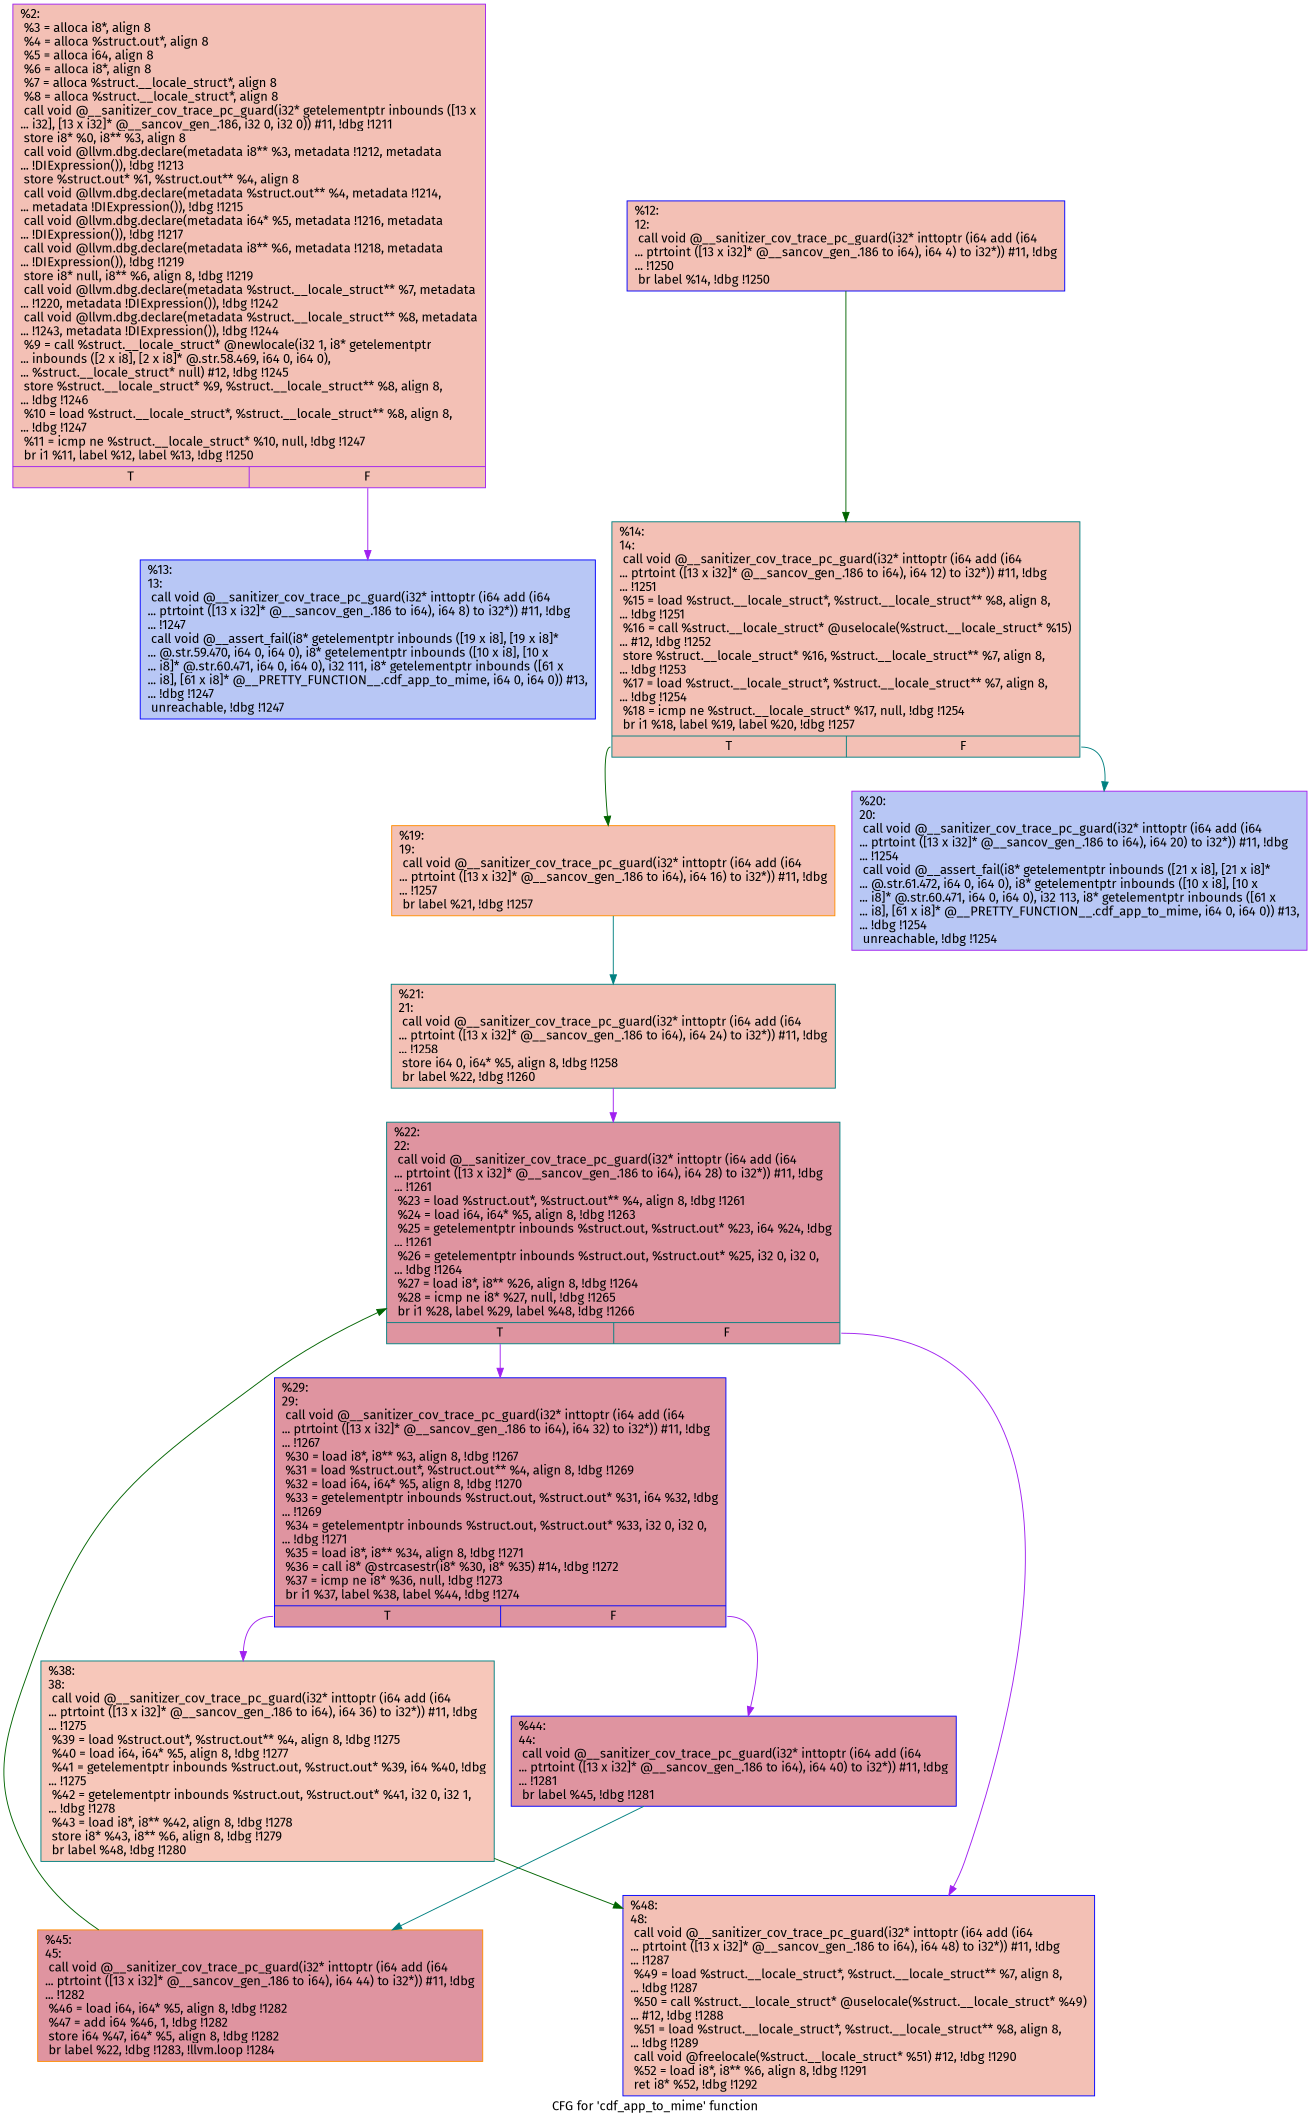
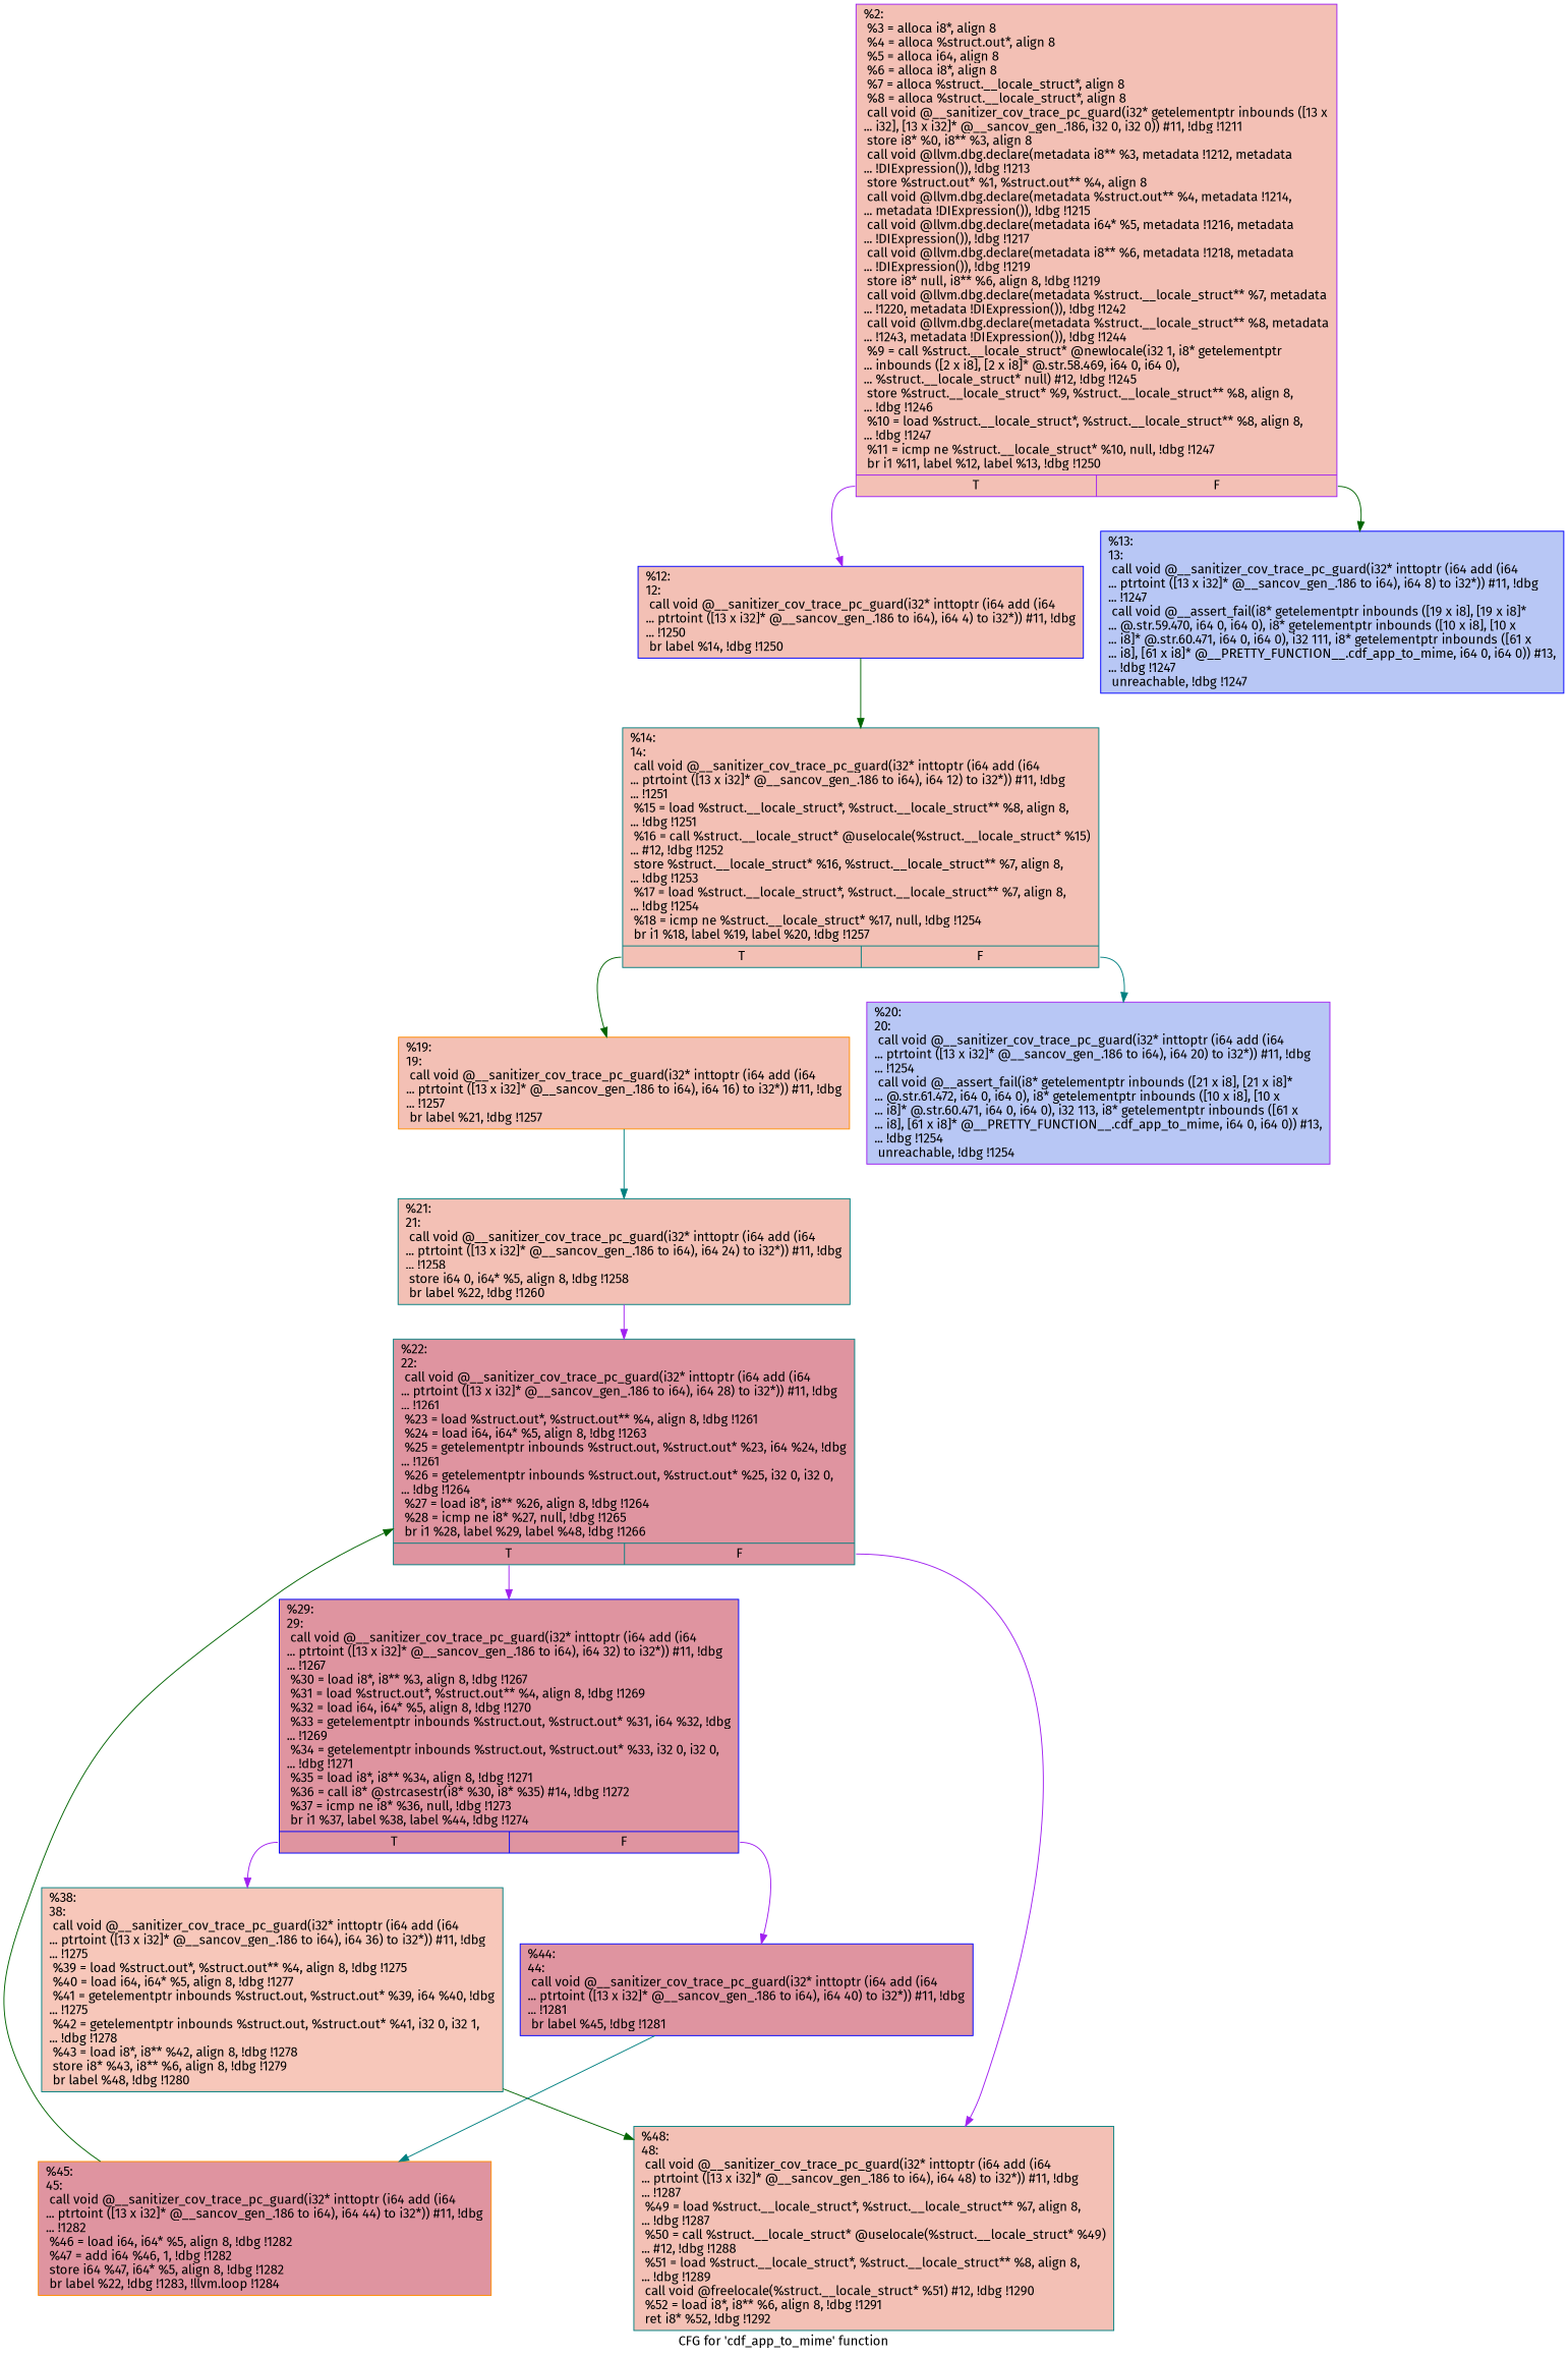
  digraph {
    fontname="Fira Sans"
    label="CFG for 'cdf_app_to_mime' function"
    node [color=blue fillcolor="#e5705870" fontname="Fira Sans" shape=record style=filled]
    edge [color=purple fontname="Fira Sans"]
    n1 [color=purple label="{%2:\l  %3 = alloca i8*, align 8\l  %4 = alloca %struct.out*, align 8\l  %5 = alloca i64, align 8\l  %6 = alloca i8*, align 8\l  %7 = alloca %struct.__locale_struct*, align 8\l  %8 = alloca %struct.__locale_struct*, align 8\l  call void @__sanitizer_cov_trace_pc_guard(i32* getelementptr inbounds ([13 x\l... i32], [13 x i32]* @__sancov_gen_.186, i32 0, i32 0)) #11, !dbg !1211\l  store i8* %0, i8** %3, align 8\l  call void @llvm.dbg.declare(metadata i8** %3, metadata !1212, metadata\l... !DIExpression()), !dbg !1213\l  store %struct.out* %1, %struct.out** %4, align 8\l  call void @llvm.dbg.declare(metadata %struct.out** %4, metadata !1214,\l... metadata !DIExpression()), !dbg !1215\l  call void @llvm.dbg.declare(metadata i64* %5, metadata !1216, metadata\l... !DIExpression()), !dbg !1217\l  call void @llvm.dbg.declare(metadata i8** %6, metadata !1218, metadata\l... !DIExpression()), !dbg !1219\l  store i8* null, i8** %6, align 8, !dbg !1219\l  call void @llvm.dbg.declare(metadata %struct.__locale_struct** %7, metadata\l... !1220, metadata !DIExpression()), !dbg !1242\l  call void @llvm.dbg.declare(metadata %struct.__locale_struct** %8, metadata\l... !1243, metadata !DIExpression()), !dbg !1244\l  %9 = call %struct.__locale_struct* @newlocale(i32 1, i8* getelementptr\l... inbounds ([2 x i8], [2 x i8]* @.str.58.469, i64 0, i64 0),\l... %struct.__locale_struct* null) #12, !dbg !1245\l  store %struct.__locale_struct* %9, %struct.__locale_struct** %8, align 8,\l... !dbg !1246\l  %10 = load %struct.__locale_struct*, %struct.__locale_struct** %8, align 8,\l... !dbg !1247\l  %11 = icmp ne %struct.__locale_struct* %10, null, !dbg !1247\l  br i1 %11, label %12, label %13, !dbg !1250\l|{<s0>T|<s1>F}}"]
    n2 [label="{%12:\l12:                                               \l  call void @__sanitizer_cov_trace_pc_guard(i32* inttoptr (i64 add (i64\l... ptrtoint ([13 x i32]* @__sancov_gen_.186 to i64), i64 4) to i32*)) #11, !dbg\l... !1250\l  br label %14, !dbg !1250\l}"]
    n3 [fillcolor="#5f7fe870" label="{%13:\l13:                                               \l  call void @__sanitizer_cov_trace_pc_guard(i32* inttoptr (i64 add (i64\l... ptrtoint ([13 x i32]* @__sancov_gen_.186 to i64), i64 8) to i32*)) #11, !dbg\l... !1247\l  call void @__assert_fail(i8* getelementptr inbounds ([19 x i8], [19 x i8]*\l... @.str.59.470, i64 0, i64 0), i8* getelementptr inbounds ([10 x i8], [10 x\l... i8]* @.str.60.471, i64 0, i64 0), i32 111, i8* getelementptr inbounds ([61 x\l... i8], [61 x i8]* @__PRETTY_FUNCTION__.cdf_app_to_mime, i64 0, i64 0)) #13,\l... !dbg !1247\l  unreachable, !dbg !1247\l}"]
    n4 [color=teal label="{%14:\l14:                                               \l  call void @__sanitizer_cov_trace_pc_guard(i32* inttoptr (i64 add (i64\l... ptrtoint ([13 x i32]* @__sancov_gen_.186 to i64), i64 12) to i32*)) #11, !dbg\l... !1251\l  %15 = load %struct.__locale_struct*, %struct.__locale_struct** %8, align 8,\l... !dbg !1251\l  %16 = call %struct.__locale_struct* @uselocale(%struct.__locale_struct* %15)\l... #12, !dbg !1252\l  store %struct.__locale_struct* %16, %struct.__locale_struct** %7, align 8,\l... !dbg !1253\l  %17 = load %struct.__locale_struct*, %struct.__locale_struct** %7, align 8,\l... !dbg !1254\l  %18 = icmp ne %struct.__locale_struct* %17, null, !dbg !1254\l  br i1 %18, label %19, label %20, !dbg !1257\l|{<s0>T|<s1>F}}"]
    n5 [color=darkorange label="{%19:\l19:                                               \l  call void @__sanitizer_cov_trace_pc_guard(i32* inttoptr (i64 add (i64\l... ptrtoint ([13 x i32]* @__sancov_gen_.186 to i64), i64 16) to i32*)) #11, !dbg\l... !1257\l  br label %21, !dbg !1257\l}"]
    n6 [color=purple fillcolor="#5f7fe870" label="{%20:\l20:                                               \l  call void @__sanitizer_cov_trace_pc_guard(i32* inttoptr (i64 add (i64\l... ptrtoint ([13 x i32]* @__sancov_gen_.186 to i64), i64 20) to i32*)) #11, !dbg\l... !1254\l  call void @__assert_fail(i8* getelementptr inbounds ([21 x i8], [21 x i8]*\l... @.str.61.472, i64 0, i64 0), i8* getelementptr inbounds ([10 x i8], [10 x\l... i8]* @.str.60.471, i64 0, i64 0), i32 113, i8* getelementptr inbounds ([61 x\l... i8], [61 x i8]* @__PRETTY_FUNCTION__.cdf_app_to_mime, i64 0, i64 0)) #13,\l... !dbg !1254\l  unreachable, !dbg !1254\l}"]
    n7 [color=teal label="{%21:\l21:                                               \l  call void @__sanitizer_cov_trace_pc_guard(i32* inttoptr (i64 add (i64\l... ptrtoint ([13 x i32]* @__sancov_gen_.186 to i64), i64 24) to i32*)) #11, !dbg\l... !1258\l  store i64 0, i64* %5, align 8, !dbg !1258\l  br label %22, !dbg !1260\l}"]
    n8 [color=teal fillcolor="#b70d2870" label="{%22:\l22:                                               \l  call void @__sanitizer_cov_trace_pc_guard(i32* inttoptr (i64 add (i64\l... ptrtoint ([13 x i32]* @__sancov_gen_.186 to i64), i64 28) to i32*)) #11, !dbg\l... !1261\l  %23 = load %struct.out*, %struct.out** %4, align 8, !dbg !1261\l  %24 = load i64, i64* %5, align 8, !dbg !1263\l  %25 = getelementptr inbounds %struct.out, %struct.out* %23, i64 %24, !dbg\l... !1261\l  %26 = getelementptr inbounds %struct.out, %struct.out* %25, i32 0, i32 0,\l... !dbg !1264\l  %27 = load i8*, i8** %26, align 8, !dbg !1264\l  %28 = icmp ne i8* %27, null, !dbg !1265\l  br i1 %28, label %29, label %48, !dbg !1266\l|{<s0>T|<s1>F}}"]
    n9 [fillcolor="#b70d2870" label="{%29:\l29:                                               \l  call void @__sanitizer_cov_trace_pc_guard(i32* inttoptr (i64 add (i64\l... ptrtoint ([13 x i32]* @__sancov_gen_.186 to i64), i64 32) to i32*)) #11, !dbg\l... !1267\l  %30 = load i8*, i8** %3, align 8, !dbg !1267\l  %31 = load %struct.out*, %struct.out** %4, align 8, !dbg !1269\l  %32 = load i64, i64* %5, align 8, !dbg !1270\l  %33 = getelementptr inbounds %struct.out, %struct.out* %31, i64 %32, !dbg\l... !1269\l  %34 = getelementptr inbounds %struct.out, %struct.out* %33, i32 0, i32 0,\l... !dbg !1271\l  %35 = load i8*, i8** %34, align 8, !dbg !1271\l  %36 = call i8* @strcasestr(i8* %30, i8* %35) #14, !dbg !1272\l  %37 = icmp ne i8* %36, null, !dbg !1273\l  br i1 %37, label %38, label %44, !dbg !1274\l|{<s0>T|<s1>F}}"]
-   n10 [label="{%48:\l48:                                               \l  call void @__sanitizer_cov_trace_pc_guard(i32* inttoptr (i64 add (i64\l... ptrtoint ([13 x i32]* @__sancov_gen_.186 to i64), i64 48) to i32*)) #11, !dbg\l... !1287\l  %49 = load %struct.__locale_struct*, %struct.__locale_struct** %7, align 8,\l... !dbg !1287\l  %50 = call %struct.__locale_struct* @uselocale(%struct.__locale_struct* %49)\l... #12, !dbg !1288\l  %51 = load %struct.__locale_struct*, %struct.__locale_struct** %8, align 8,\l... !dbg !1289\l  call void @freelocale(%struct.__locale_struct* %51) #12, !dbg !1290\l  %52 = load i8*, i8** %6, align 8, !dbg !1291\l  ret i8* %52, !dbg !1292\l}"]
+   n10 [color=teal label="{%48:\l48:                                               \l  call void @__sanitizer_cov_trace_pc_guard(i32* inttoptr (i64 add (i64\l... ptrtoint ([13 x i32]* @__sancov_gen_.186 to i64), i64 48) to i32*)) #11, !dbg\l... !1287\l  %49 = load %struct.__locale_struct*, %struct.__locale_struct** %7, align 8,\l... !dbg !1287\l  %50 = call %struct.__locale_struct* @uselocale(%struct.__locale_struct* %49)\l... #12, !dbg !1288\l  %51 = load %struct.__locale_struct*, %struct.__locale_struct** %8, align 8,\l... !dbg !1289\l  call void @freelocale(%struct.__locale_struct* %51) #12, !dbg !1290\l  %52 = load i8*, i8** %6, align 8, !dbg !1291\l  ret i8* %52, !dbg !1292\l}"]
    n11 [color=teal fillcolor="#ec7f6370" label="{%38:\l38:                                               \l  call void @__sanitizer_cov_trace_pc_guard(i32* inttoptr (i64 add (i64\l... ptrtoint ([13 x i32]* @__sancov_gen_.186 to i64), i64 36) to i32*)) #11, !dbg\l... !1275\l  %39 = load %struct.out*, %struct.out** %4, align 8, !dbg !1275\l  %40 = load i64, i64* %5, align 8, !dbg !1277\l  %41 = getelementptr inbounds %struct.out, %struct.out* %39, i64 %40, !dbg\l... !1275\l  %42 = getelementptr inbounds %struct.out, %struct.out* %41, i32 0, i32 1,\l... !dbg !1278\l  %43 = load i8*, i8** %42, align 8, !dbg !1278\l  store i8* %43, i8** %6, align 8, !dbg !1279\l  br label %48, !dbg !1280\l}"]
    n12 [fillcolor="#b70d2870" label="{%44:\l44:                                               \l  call void @__sanitizer_cov_trace_pc_guard(i32* inttoptr (i64 add (i64\l... ptrtoint ([13 x i32]* @__sancov_gen_.186 to i64), i64 40) to i32*)) #11, !dbg\l... !1281\l  br label %45, !dbg !1281\l}"]
    n13 [color=darkorange fillcolor="#b70d2870" label="{%45:\l45:                                               \l  call void @__sanitizer_cov_trace_pc_guard(i32* inttoptr (i64 add (i64\l... ptrtoint ([13 x i32]* @__sancov_gen_.186 to i64), i64 44) to i32*)) #11, !dbg\l... !1282\l  %46 = load i64, i64* %5, align 8, !dbg !1282\l  %47 = add i64 %46, 1, !dbg !1282\l  store i64 %47, i64* %5, align 8, !dbg !1282\l  br label %22, !dbg !1283, !llvm.loop !1284\l}"]
-   n1 -> n3 [tailport=s1]
+   n1 -> n2 [tailport=s0]
+   n1 -> n3 [color=darkgreen tailport=s1]
    n2 -> n4 [color=darkgreen]
    n4 -> n5 [color=darkgreen tailport=s0]
    n4 -> n6 [color=teal tailport=s1]
    n5 -> n7 [color=teal]
    n7 -> n8
    n8 -> n9 [tailport=s0]
    n8 -> n10 [tailport=s1]
    n9 -> n11 [tailport=s0]
    n9 -> n12 [tailport=s1]
    n11 -> n10 [color=darkgreen]
    n12 -> n13 [color=teal]
    n13 -> n8 [color=darkgreen]
  }
